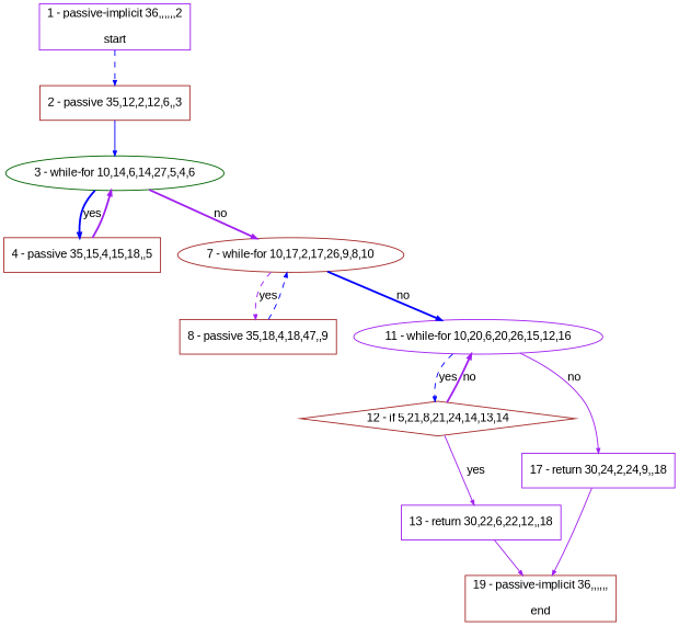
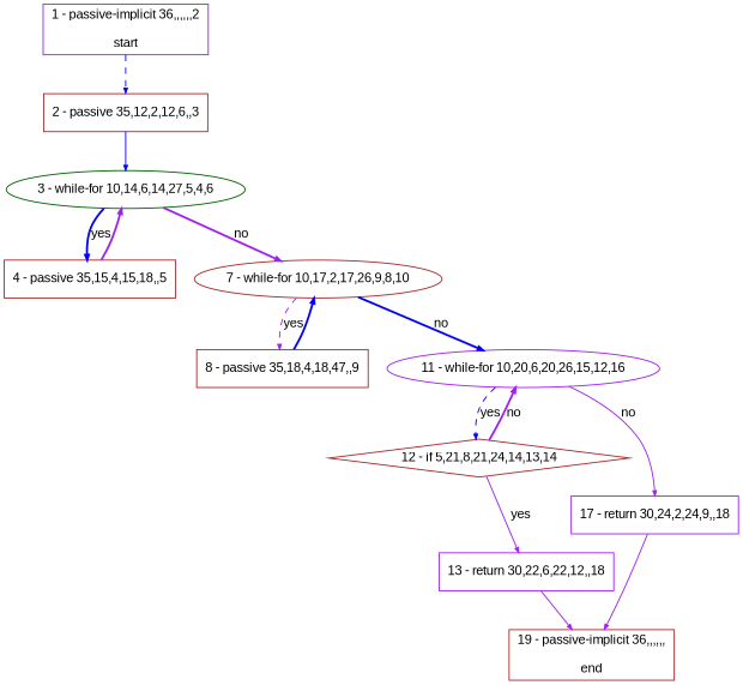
  digraph {
    bgcolor=white
    compound=true
    fillcolor="#FFFFCC"
    fontname="Liberation Sans"
    fontsize=12
    pack=true
    packmode=clust
    style="rounded,filled"
    node [color=brown compound=true fillcolor="#ffffff" fixedsize=false fontname="Liberation Sans" fontsize=12 node_initialized=no shape=box style=filled]
    edge [arrowhead=normal arrowsize=0.5 arrowtail=none color=purple compound=true dir=forward fontcolor=black fontname="Liberation Sans" fontsize=12 style=solid]
    n1 [label="2 - passive 35,12,2,12,6,,3"]
    n2 [color=darkgreen label="3 - while-for 10,14,6,14,27,5,4,6" shape=oval]
    n3 [label="4 - passive 35,15,4,15,18,,5"]
    n4 [label="7 - while-for 10,17,2,17,26,9,8,10" shape=oval]
    n5 [color=purple label="1 - passive-implicit 36,,,,,,2\n\nstart"]
    n6 [label="8 - passive 35,18,4,18,47,,9"]
    n7 [color=purple label="11 - while-for 10,20,6,20,26,15,12,16" shape=oval]
    n8 [label="12 - if 5,21,8,21,24,14,13,14" shape=diamond]
    n9 [color=purple label="17 - return 30,24,2,24,9,,18"]
    n10 [color=purple label="13 - return 30,22,6,22,12,,18"]
    n11 [label="19 - passive-implicit 36,,,,,,\n\nend"]
    n1 -> n2 [color=blue]
    n2 -> n3 [color=blue label=yes style=bold]
    n2 -> n4 [label=no style=bold]
    n3 -> n2 [style=bold]
    n4 -> n6 [label=yes style=dashed]
    n4 -> n7 [color=blue label=no style=bold]
    n5 -> n1 [color=blue style=dashed]
-   n6 -> n4 [color=blue style=dashed]
+   n6 -> n4 [color=blue style=bold]
    n7 -> n8 [color=blue label=yes style=dashed]
    n7 -> n9 [label=no]
    n8 -> n7 [label=no style=bold]
    n8 -> n10 [label=yes]
    n9 -> n11
    n10 -> n11
  }
